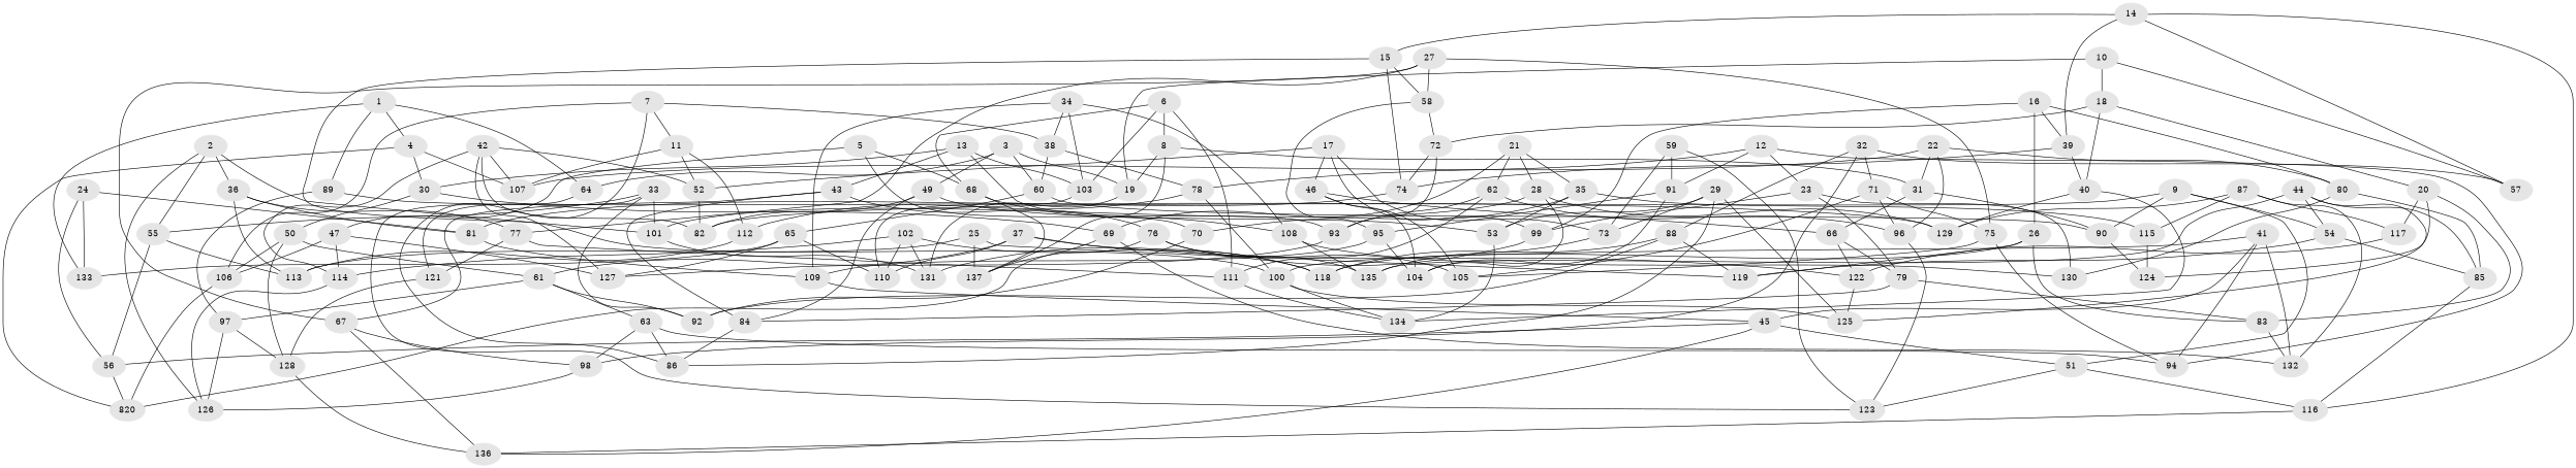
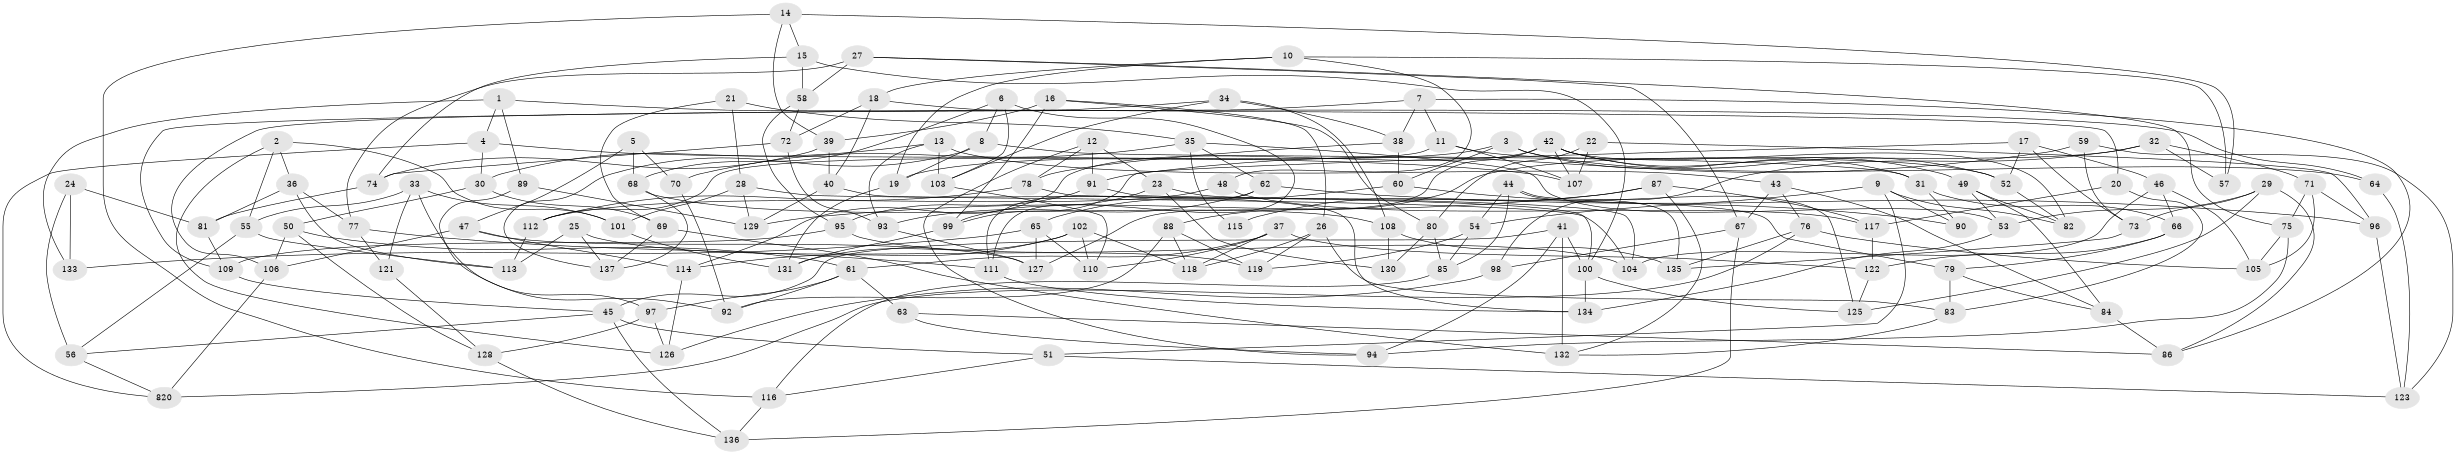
  graph {
    node [color=gray90 style=filled]
    1
    4
    64
    89
    133
    30
    107
    n8 [label=820]
    123
    129
    97
    2
    36
    55
    101
    126
    81
    113
    77
    56
    131
    3
    19
    49
    60
    82
    53
    84
    90
    65
    69
    50
    5
    47
    68
    70
    106
    114
    127
    137
    108
    92
    121
    128
    6
    8
    103
    111
    31
    110
    134
    7
    11
    38
    86
    52
    112
    78
    66
    9
    51
    54
    116
    119
    85
-   124
    10
    18
+   48
    57
    20
    40
    72
    117
    12
    23
    91
    94
    99
    79
    130
    100
    104
    95
    13
    43
    93
    67
    76
    14
    15
    39
    58
    74
    136
    125
    16
    26
    80
    83
    118
    17
    46
    73
    105
    135
    132
    122
    21
    28
    35
    62
    115
    96
    22
    24
    109
    25
    59
    27
    75
    98
    29
    61
    32
    71
    88
    33
    34
    45
    37
    63
    41
    42
    44
    87
    102
    1 -- 4
    1 -- 64
    1 -- 89
    1 -- 133
    4 -- 30
    4 -- 107
    4 -- n8
    64 -- 123
    89 -- 129
    89 -- 97
    30 -- 69
    30 -- 50
    97 -- 126
    97 -- 128
    2 -- 36
    2 -- 55
    2 -- 101
    2 -- 126
    36 -- 81
    36 -- 113
    36 -- 77
    55 -- 113
    55 -- 56
    101 -- 131
    81 -- 109
    77 -- 121
    77 -- 111
    56 -- n8
    3 -- 64
    3 -- 19
    3 -- 49
    3 -- 60
    19 -- 131
    49 -- 82
    49 -- 53
    49 -- 84
    60 -- 90
    60 -- 65
    53 -- 134
    84 -- 86
-   90 -- 124
    65 -- 133
    65 -- 127
    65 -- 110
    69 -- 137
    69 -- 132
    50 -- 106
    50 -- 128
    50 -- 61
    5 -- 47
    5 -- 68
    5 -- 70
    47 -- 106
    47 -- 114
    47 -- 127
    68 -- 137
    68 -- 108
    70 -- 92
    106 -- n8
    114 -- 126
    108 -- 130
    108 -- 135
    121 -- 128
    128 -- 136
    6 -- 68
    6 -- 8
    6 -- 103
    6 -- 111
    8 -- 19
    8 -- 137
    8 -- 31
    103 -- 110
    111 -- 134
    31 -- 90
    31 -- 66
    7 -- 106
    7 -- 11
    7 -- 38
    7 -- 86
    11 -- 107
    11 -- 52
    11 -- 112
    38 -- 60
    38 -- 78
    52 -- 82
    112 -- 113
    78 -- 112
    78 -- 100
    66 -- 79
    66 -- 122
    9 -- 82
    9 -- 90
    9 -- 51
    9 -- 54
    51 -- 123
    51 -- 116
    54 -- 119
    54 -- 85
    116 -- 136
    85 -- 116
    10 -- 19
    10 -- 18
+   10 -- 48
    10 -- 57
    18 -- 20
    18 -- 40
    18 -- 72
-   20 -- 124
+   48 -- 112
+   48 -- 117
    20 -- 117
    20 -- 83
    40 -- 129
    40 -- 134
    72 -- 93
    72 -- 74
    117 -- 122
    12 -- 78
    12 -- 23
    12 -- 91
    12 -- 94
    23 -- 99
    23 -- 79
    23 -- 130
    91 -- 104
    91 -- 95
    99 -- 131
    79 -- 84
    79 -- 83
    100 -- 134
    100 -- 125
    95 -- 104
    95 -- 109
    13 -- 30
    13 -- 103
    13 -- 43
    13 -- 93
    43 -- 84
    43 -- 67
    43 -- 76
    93 -- 127
    67 -- 136
    67 -- 98
    76 -- n8
    76 -- 105
    76 -- 135
    14 -- 116
    14 -- 57
    14 -- 15
    14 -- 39
    15 -- 100
    15 -- 58
    15 -- 74
    39 -- 40
    39 -- 74
    58 -- 72
    58 -- 95
    74 -- 81
    16 -- 99
    16 -- 39
    16 -- 26
    16 -- 80
    26 -- 119
    26 -- 83
    26 -- 118
    80 -- 85
    80 -- 130
    83 -- 132
    17 -- 52
    17 -- 99
    17 -- 46
    17 -- 73
    46 -- 66
    46 -- 104
    46 -- 105
    73 -- 135
    122 -- 125
    21 -- 69
    21 -- 28
    21 -- 35
-   21 -- 62
+   35 -- 62
    28 -- 129
    28 -- 101
    28 -- 104
    35 -- 53
    35 -- 70
    35 -- 115
    62 -- 111
    62 -- 93
    62 -- 96
-   115 -- 124
    96 -- 123
    22 -- 107
-   22 -- 31
+   42 -- 31
    22 -- 80
    22 -- 96
    24 -- 133
    24 -- 81
    24 -- 56
    109 -- 45
    25 -- 113
    25 -- 137
    25 -- 119
    59 -- 123
    59 -- 91
    59 -- 73
    27 -- 77
    27 -- 67
    27 -- 58
    27 -- 75
    75 -- 94
    75 -- 105
    98 -- 126
    29 -- 53
    29 -- 86
    29 -- 125
    29 -- 73
    61 -- 97
    61 -- 92
    61 -- 63
    32 -- 57
    32 -- 98
    32 -- 71
    32 -- 88
    71 -- 105
    71 -- 96
    71 -- 75
    88 -- 92
    88 -- 119
    88 -- 118
    33 -- 55
    33 -- 101
    33 -- 92
    33 -- 121
    34 -- 108
    34 -- 103
    34 -- 38
    34 -- 109
    45 -- 56
    45 -- 51
    45 -- 136
    37 -- 110
    37 -- 118
    37 -- 122
    37 -- 61
    63 -- 86
    63 -- 94
-   63 -- 98
    41 -- 94
    41 -- 100
    41 -- 132
    41 -- 45
    42 -- 107
    42 -- 82
    42 -- 114
    42 -- 127
    42 -- 52
    44 -- 54
    44 -- 85
    44 -- 125
    44 -- 135
    87 -- 129
    87 -- 117
    87 -- 132
    87 -- 115
    102 -- 131
    102 -- 114
    102 -- 110
    102 -- 118
  }
